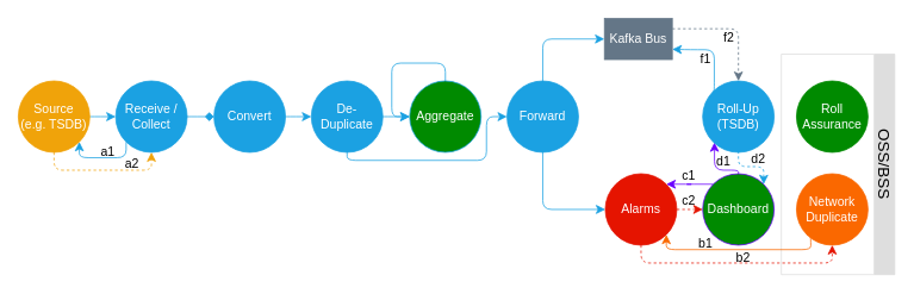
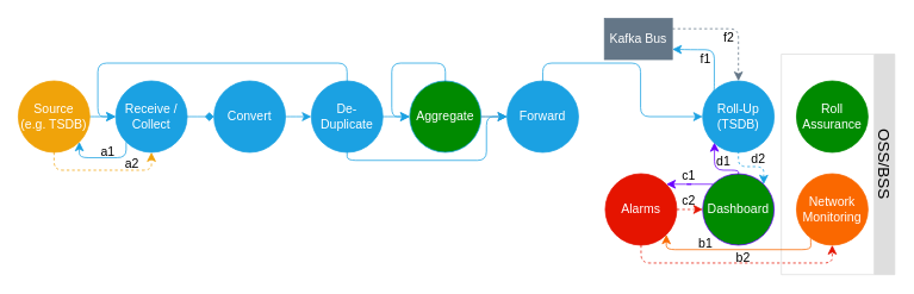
  <mxCell id="0" />
  <mxCell id="1" parent="0" />
  <mxCell id="2" value="&lt;span style=&quot;font-weight: normal;&quot;&gt;&lt;font style=&quot;font-size: 18px;&quot;&gt;OSS/BSS&lt;/font&gt;&lt;/span&gt;" style="swimlane;horizontal=0;whiteSpace=wrap;html=1;labelBackgroundColor=none;strokeColor=#DEDEDE;fontSize=8;fontColor=#000000;fillColor=#DEDEDE;rotation=-180;" parent="1" vertex="1"><mxGeometry x="874" y="60" width="127" height="247" as="geometry" /></mxCell>
  <mxCell id="3" style="edgeStyle=none;curved=1;rounded=0;orthogonalLoop=1;jettySize=auto;html=1;entryX=0;entryY=0.5;entryDx=0;entryDy=0;fontSize=14;fontColor=#FFFFFF;startSize=8;endSize=8;fillColor=#1ba1e2;strokeColor=#1BA1E2;" parent="1" source="4" target="6" edge="1"><mxGeometry relative="1" as="geometry" /></mxCell>
  <mxCell id="4" value="Source&lt;br style=&quot;font-size: 14px;&quot;&gt;(e.g. TSDB)" style="ellipse;whiteSpace=wrap;html=1;aspect=fixed;fontSize=14;fillColor=#f0a30a;strokeColor=#F0A30A;fontColor=#FFFFFF;" parent="1" vertex="1"><mxGeometry x="20" y="90" width="80" height="80" as="geometry" /></mxCell>
  <mxCell id="5" style="edgeStyle=none;curved=1;rounded=0;orthogonalLoop=1;jettySize=auto;html=1;fontSize=14;fontColor=#FFFFFF;startSize=8;endSize=8;fillColor=#1ba1e2;strokeColor=#1BA1E2;endArrow=diamond;" parent="1" source="6" target="8" edge="1"><mxGeometry relative="1" as="geometry" /></mxCell>
  <mxCell id="6" value="Receive /&lt;br&gt;Collect" style="ellipse;whiteSpace=wrap;html=1;aspect=fixed;fontSize=14;fillColor=#1ba1e2;strokeColor=#1BA1E2;fontColor=#ffffff;" parent="1" vertex="1"><mxGeometry x="129" y="90" width="80" height="80" as="geometry" /></mxCell>
  <mxCell id="7" style="edgeStyle=none;curved=1;rounded=0;orthogonalLoop=1;jettySize=auto;html=1;exitX=1;exitY=0.5;exitDx=0;exitDy=0;entryX=0;entryY=0.5;entryDx=0;entryDy=0;fontSize=14;fontColor=#FFFFFF;startSize=8;endSize=8;fillColor=#1ba1e2;strokeColor=#1BA1E2;" parent="1" source="8" target="10" edge="1"><mxGeometry relative="1" as="geometry"><mxPoint x="492" y="241" as="sourcePoint" /></mxGeometry></mxCell>
  <mxCell id="8" value="Convert" style="ellipse;whiteSpace=wrap;html=1;aspect=fixed;fontSize=14;fillColor=#1ba1e2;strokeColor=#1BA1E2;fontColor=#ffffff;" parent="1" vertex="1"><mxGeometry x="239" y="90" width="80" height="80" as="geometry" /></mxCell>
  <mxCell id="9" style="edgeStyle=none;curved=1;rounded=0;orthogonalLoop=1;jettySize=auto;html=1;exitX=1;exitY=0.5;exitDx=0;exitDy=0;entryX=0;entryY=0.5;entryDx=0;entryDy=0;fontSize=14;fontColor=#FFFFFF;startSize=8;endSize=8;fillColor=#1ba1e2;strokeColor=#1BA1E2;" parent="1" source="10" target="12" edge="1"><mxGeometry relative="1" as="geometry" /></mxCell>
  <mxCell id="10" value="De-Duplicate" style="ellipse;whiteSpace=wrap;html=1;aspect=fixed;fontSize=14;fillColor=#1ba1e2;strokeColor=#1BA1E2;fontColor=#ffffff;" parent="1" vertex="1"><mxGeometry x="348" y="90" width="80" height="80" as="geometry" /></mxCell>
+ <mxCell id="11" style="edgeStyle=none;curved=1;rounded=0;orthogonalLoop=1;jettySize=auto;html=1;exitX=1;exitY=0.5;exitDx=0;exitDy=0;entryX=0;entryY=0.5;entryDx=0;entryDy=0;fontSize=14;fontColor=#FFFFFF;startSize=8;endSize=8;fillColor=#1ba1e2;strokeColor=#006EAF;" parent="1" source="12" target="13" edge="1"><mxGeometry relative="1" as="geometry" /></mxCell>
  <mxCell id="12" value="Aggregate" style="ellipse;whiteSpace=wrap;html=1;aspect=fixed;fontSize=14;fillColor=#008a00;strokeColor=#1BA1E2;fontColor=#ffffff;" parent="1" vertex="1"><mxGeometry x="458" y="90" width="80" height="80" as="geometry" /></mxCell>
  <mxCell id="13" value="Forward" style="ellipse;whiteSpace=wrap;html=1;aspect=fixed;fontSize=14;fillColor=#1ba1e2;strokeColor=#1BA1E2;fontColor=#ffffff;" parent="1" vertex="1"><mxGeometry x="567" y="90" width="80" height="80" as="geometry" /></mxCell>
  <mxCell id="14" value="&lt;font color=&quot;#000000&quot;&gt;d1&lt;/font&gt;" style="edgeStyle=orthogonalEdgeStyle;rounded=1;orthogonalLoop=1;jettySize=auto;html=1;exitX=0.165;exitY=0.86;exitDx=0;exitDy=0;entryX=0.5;entryY=0;entryDx=0;entryDy=0;fontSize=14;fontColor=#FFFFFF;startSize=8;endSize=8;fillColor=#1ba1e2;strokeColor=#6A00FF;endArrow=none;endFill=0;startArrow=classic;startFill=1;exitPerimeter=0;labelBackgroundColor=none;" parent="1" source="15" target="17" edge="1"><mxGeometry x="-0.316" y="10" relative="1" as="geometry"><mxPoint as="offset" /></mxGeometry></mxCell>
  <mxCell id="15" value="Roll-Up&lt;br style=&quot;font-size: 14px;&quot;&gt;(TSDB)" style="ellipse;whiteSpace=wrap;html=1;aspect=fixed;fontSize=14;fillColor=#1ba1e2;strokeColor=#1BA1E2;fontColor=#ffffff;" parent="1" vertex="1"><mxGeometry x="786" y="90" width="80" height="80" as="geometry" /></mxCell>
  <mxCell id="16" value="c2" style="edgeStyle=orthogonalEdgeStyle;orthogonalLoop=1;jettySize=auto;html=1;exitX=0;exitY=0.5;exitDx=0;exitDy=0;entryX=1;entryY=0.5;entryDx=0;entryDy=0;strokeColor=#E51400;fontSize=14;fontColor=#000000;startArrow=classic;startFill=1;endArrow=none;endFill=0;startSize=8;endSize=8;dashed=1;labelBackgroundColor=none;" parent="1" source="17" target="19" edge="1"><mxGeometry x="0.103" y="-10" relative="1" as="geometry"><mxPoint as="offset" /></mxGeometry></mxCell>
  <mxCell id="17" value="Dashboard" style="ellipse;whiteSpace=wrap;html=1;aspect=fixed;fontSize=14;fillColor=#008a00;strokeColor=#6A00FF;fontColor=#ffffff;" parent="1" vertex="1"><mxGeometry x="786" y="194" width="80" height="80" as="geometry" /></mxCell>
  <mxCell id="18" value="Roll&lt;br style=&quot;font-size: 14px;&quot;&gt;Assurance" style="ellipse;whiteSpace=wrap;html=1;aspect=fixed;fontSize=14;fillColor=#008a00;strokeColor=#008A00;fontColor=#ffffff;" parent="1" vertex="1"><mxGeometry x="891" y="90" width="80" height="80" as="geometry" /></mxCell>
  <mxCell id="19" value="Alarms" style="ellipse;whiteSpace=wrap;html=1;aspect=fixed;fontSize=14;fillColor=#e51400;strokeColor=#E51400;fontColor=#ffffff;" parent="1" vertex="1"><mxGeometry x="677" y="194" width="80" height="80" as="geometry" /></mxCell>
- <mxCell id="20" style="edgeStyle=orthogonalEdgeStyle;orthogonalLoop=1;jettySize=auto;html=1;exitX=0.5;exitY=1;exitDx=0;exitDy=0;entryX=0;entryY=0.5;entryDx=0;entryDy=0;fontSize=14;fontColor=#FFFFFF;startSize=8;endSize=8;fillColor=#1ba1e2;strokeColor=#1BA1E2;rounded=1;" parent="1" source="13" target="19" edge="1"><mxGeometry relative="1" as="geometry"><mxPoint x="633" y="147" as="sourcePoint" /><mxPoint x="675" y="147" as="targetPoint" /><Array as="points"><mxPoint x="607" y="234" /></Array></mxGeometry></mxCell>
  <mxCell id="21" style="edgeStyle=orthogonalEdgeStyle;orthogonalLoop=1;jettySize=auto;html=1;exitX=0.5;exitY=0;exitDx=0;exitDy=0;entryX=0;entryY=0.5;entryDx=0;entryDy=0;fontSize=14;fontColor=#FFFFFF;startArrow=none;startFill=0;endArrow=classic;endFill=1;startSize=8;endSize=8;strokeColor=#1BA1E2;" parent="1" source="12" target="12" edge="1"><mxGeometry relative="1" as="geometry"><Array as="points"><mxPoint x="498" y="70" /><mxPoint x="438" y="70" /><mxPoint x="438" y="130" /></Array></mxGeometry></mxCell>
  <mxCell id="22" style="edgeStyle=orthogonalEdgeStyle;orthogonalLoop=1;jettySize=auto;html=1;exitX=0;exitY=1;exitDx=0;exitDy=0;entryX=1;entryY=1;entryDx=0;entryDy=0;fontSize=14;fontColor=#FFFFFF;startArrow=none;startFill=0;endArrow=classic;endFill=1;startSize=8;endSize=8;strokeColor=#1BA1E2;rounded=1;" parent="1" source="6" target="4" edge="1"><mxGeometry relative="1" as="geometry"><mxPoint x="176" y="234" as="sourcePoint" /><mxPoint x="136" y="274" as="targetPoint" /><Array as="points"><mxPoint x="141" y="176" /><mxPoint x="88" y="176" /><mxPoint x="88" y="158" /></Array></mxGeometry></mxCell>
  <mxCell id="23" value="a1" style="edgeLabel;html=1;align=center;verticalAlign=middle;resizable=0;points=[];fontSize=14;fontColor=#000000;labelBackgroundColor=none;" parent="22" vertex="1" connectable="0"><mxGeometry x="-0.203" relative="1" as="geometry"><mxPoint x="-4" y="-8" as="offset" /></mxGeometry></mxCell>
  <mxCell id="24" value="&lt;font color=&quot;#000000&quot;&gt;d2&lt;/font&gt;" style="edgeStyle=orthogonalEdgeStyle;rounded=1;orthogonalLoop=1;jettySize=auto;html=1;exitX=1;exitY=0;exitDx=0;exitDy=0;entryX=0.5;entryY=1;entryDx=0;entryDy=0;fontSize=14;fontColor=#FFFFFF;startSize=8;endSize=8;fillColor=#1ba1e2;strokeColor=#1BA1E2;endArrow=none;endFill=0;startArrow=classic;startFill=1;dashed=1;labelBackgroundColor=none;" parent="1" source="17" target="15" edge="1"><mxGeometry x="-0.187" y="-9" relative="1" as="geometry"><mxPoint x="807.716" y="168.284" as="sourcePoint" /><mxPoint x="807.716" y="215.716" as="targetPoint" /><Array as="points"><mxPoint x="854" y="186" /><mxPoint x="826" y="186" /></Array><mxPoint as="offset" /></mxGeometry></mxCell>
- <mxCell id="26" value="Network Duplicate" style="ellipse;whiteSpace=wrap;html=1;aspect=fixed;fontSize=14;fillColor=#fa6800;strokeColor=#FA6800;fontColor=#FFFFFF;" parent="1" vertex="1"><mxGeometry x="891" y="194" width="80" height="80" as="geometry" /></mxCell>
+ <mxCell id="25" style="edgeStyle=orthogonalEdgeStyle;orthogonalLoop=1;jettySize=auto;html=1;exitX=0.5;exitY=0;exitDx=0;exitDy=0;entryX=0;entryY=0.5;entryDx=0;entryDy=0;fontSize=14;fontColor=#FFFFFF;startArrow=none;startFill=0;endArrow=classic;endFill=1;startSize=8;endSize=8;strokeColor=#1BA1E2;" parent="1" source="10" target="6" edge="1"><mxGeometry relative="1" as="geometry"><mxPoint x="391" y="86" as="sourcePoint" /><mxPoint x="351" y="126" as="targetPoint" /></mxGeometry></mxCell>
+ <mxCell id="26" value="Network Monitoring" style="ellipse;whiteSpace=wrap;html=1;aspect=fixed;fontSize=14;fillColor=#fa6800;strokeColor=#FA6800;fontColor=#FFFFFF;" parent="1" vertex="1"><mxGeometry x="891" y="194" width="80" height="80" as="geometry" /></mxCell>
  <mxCell id="27" style="edgeStyle=orthogonalEdgeStyle;orthogonalLoop=1;jettySize=auto;html=1;entryX=1;entryY=1;entryDx=0;entryDy=0;strokeColor=#FA6800;fontSize=14;fontColor=#FFFFFF;startArrow=none;startFill=0;endArrow=classic;endFill=1;startSize=8;endSize=8;exitX=0;exitY=1;exitDx=0;exitDy=0;" parent="1" source="26" target="19" edge="1"><mxGeometry relative="1" as="geometry"><mxPoint x="890" y="236" as="sourcePoint" /><mxPoint x="767" y="244" as="targetPoint" /><Array as="points"><mxPoint x="907" y="279" /><mxPoint x="745" y="279" /></Array></mxGeometry></mxCell>
  <mxCell id="28" value="&lt;font style=&quot;font-size: 14px;&quot;&gt;b1&lt;/font&gt;" style="edgeLabel;html=1;align=center;verticalAlign=middle;resizable=0;points=[];fontSize=18;fontColor=#000000;labelBackgroundColor=none;" parent="27" vertex="1" connectable="0"><mxGeometry x="0.394" y="1" relative="1" as="geometry"><mxPoint y="-10" as="offset" /></mxGeometry></mxCell>
  <mxCell id="29" value="" style="edgeStyle=orthogonalEdgeStyle;orthogonalLoop=1;jettySize=auto;html=1;entryX=0.5;entryY=1;entryDx=0;entryDy=0;strokeColor=#E51400;fontSize=14;fontColor=#000000;startArrow=none;startFill=0;endArrow=classic;endFill=1;startSize=8;endSize=8;exitX=0.5;exitY=1;exitDx=0;exitDy=0;dashed=1;labelBackgroundColor=none;" parent="1" source="19" target="26" edge="1"><mxGeometry relative="1" as="geometry"><mxPoint x="916.716" y="272.284" as="sourcePoint" /><mxPoint x="755.284" y="272.284" as="targetPoint" /></mxGeometry></mxCell>
  <mxCell id="30" value="b2" style="edgeLabel;html=1;align=center;verticalAlign=middle;resizable=0;points=[];fontSize=14;fontColor=#000000;labelBackgroundColor=none;" parent="29" vertex="1" connectable="0"><mxGeometry x="0.055" relative="1" as="geometry"><mxPoint x="-1" y="-7" as="offset" /></mxGeometry></mxCell>
  <mxCell id="31" style="edgeStyle=orthogonalEdgeStyle;orthogonalLoop=1;jettySize=auto;html=1;exitX=0.5;exitY=1;exitDx=0;exitDy=0;entryX=0;entryY=0.5;entryDx=0;entryDy=0;fontSize=14;fontColor=#FFFFFF;startArrow=none;startFill=0;endArrow=classic;endFill=1;startSize=8;endSize=8;strokeColor=#1BA1E2;" parent="1" source="10" target="13" edge="1"><mxGeometry relative="1" as="geometry"><mxPoint x="508" y="100" as="sourcePoint" /><mxPoint x="468" y="140" as="targetPoint" /><Array as="points"><mxPoint x="388" y="179" /><mxPoint x="544" y="179" /><mxPoint x="544" y="130" /></Array></mxGeometry></mxCell>
  <mxCell id="32" style="edgeStyle=orthogonalEdgeStyle;orthogonalLoop=1;jettySize=auto;html=1;exitX=0.5;exitY=1;exitDx=0;exitDy=0;fontSize=14;fontColor=#FFFFFF;startArrow=none;startFill=0;endArrow=classic;endFill=1;startSize=8;endSize=8;strokeColor=#F0A30A;dashed=1;entryX=0.5;entryY=1;entryDx=0;entryDy=0;" parent="1" source="4" target="6" edge="1"><mxGeometry relative="1" as="geometry"><mxPoint x="179" y="180" as="sourcePoint" /><mxPoint x="128" y="223" as="targetPoint" /></mxGeometry></mxCell>
  <mxCell id="33" value="a2" style="edgeLabel;html=1;align=center;verticalAlign=middle;resizable=0;points=[];fontSize=14;fontColor=#000000;labelBackgroundColor=none;" parent="32" vertex="1" connectable="0"><mxGeometry x="0.374" y="1" relative="1" as="geometry"><mxPoint x="4" y="-7" as="offset" /></mxGeometry></mxCell>
  <mxCell id="34" value="c1" style="edgeStyle=orthogonalEdgeStyle;rounded=1;orthogonalLoop=1;jettySize=auto;html=1;entryX=0;entryY=0;entryDx=0;entryDy=0;fontSize=14;fontColor=#000000;startSize=8;endSize=8;fillColor=#1ba1e2;strokeColor=#6A00FF;endArrow=none;endFill=0;startArrow=classic;startFill=1;exitX=1;exitY=0;exitDx=0;exitDy=0;labelBackgroundColor=none;" parent="1" source="19" target="17" edge="1"><mxGeometry x="-0.336" y="10" relative="1" as="geometry"><mxPoint x="836" y="180" as="sourcePoint" /><mxPoint x="836" y="204" as="targetPoint" /><mxPoint as="offset" /></mxGeometry></mxCell>
  <mxCell id="35" value="&lt;font style=&quot;font-size: 14px;&quot; color=&quot;#ffffff&quot;&gt;Kafka Bus&lt;/font&gt;" style="whiteSpace=wrap;html=1;strokeColor=#647687;fontSize=11;fontColor=#ffffff;fillColor=#647687;rounded=0;" parent="1" vertex="1"><mxGeometry x="676" y="20" width="76" height="46" as="geometry" /></mxCell>
- <mxCell id="36" style="edgeStyle=orthogonalEdgeStyle;orthogonalLoop=1;jettySize=auto;html=1;exitX=0.5;exitY=0;exitDx=0;exitDy=0;entryX=0;entryY=0.5;entryDx=0;entryDy=0;fontSize=14;fontColor=#FFFFFF;startArrow=none;startFill=0;endArrow=classic;endFill=1;startSize=8;endSize=8;strokeColor=#1BA1E2;" parent="1" source="13" target="35" edge="1"><mxGeometry relative="1" as="geometry"><mxPoint x="508" y="100" as="sourcePoint" /><mxPoint x="468" y="140" as="targetPoint" /></mxGeometry></mxCell>
+ <mxCell id="36" style="edgeStyle=orthogonalEdgeStyle;orthogonalLoop=1;jettySize=auto;html=1;exitX=0.5;exitY=0;exitDx=0;exitDy=0;fontSize=14;fontColor=#FFFFFF;startArrow=none;startFill=0;endArrow=classic;endFill=1;startSize=8;endSize=8;strokeColor=#1BA1E2;" parent="1" source="13" target="15" edge="1"><mxGeometry relative="1" as="geometry"><mxPoint x="508" y="100" as="sourcePoint" /><mxPoint x="468" y="140" as="targetPoint" /></mxGeometry></mxCell>
  <mxCell id="37" value="&lt;font color=&quot;#000000&quot;&gt;f1&lt;/font&gt;" style="edgeStyle=orthogonalEdgeStyle;orthogonalLoop=1;jettySize=auto;html=1;exitX=0;exitY=0;exitDx=0;exitDy=0;entryX=1;entryY=0.75;entryDx=0;entryDy=0;fontSize=14;fontColor=#FFFFFF;startArrow=none;startFill=0;endArrow=classic;endFill=1;startSize=8;endSize=8;strokeColor=#1BA1E2;labelBackgroundColor=none;" parent="1" source="15" target="35" edge="1"><mxGeometry x="0.221" y="10" relative="1" as="geometry"><mxPoint x="617" y="100" as="sourcePoint" /><mxPoint x="686" y="53" as="targetPoint" /><Array as="points"><mxPoint x="799" y="102" /><mxPoint x="799" y="55" /><mxPoint x="772" y="55" /></Array><mxPoint as="offset" /></mxGeometry></mxCell>
  <mxCell id="38" value="f2" style="edgeStyle=orthogonalEdgeStyle;orthogonalLoop=1;jettySize=auto;html=1;exitX=1;exitY=0.25;exitDx=0;exitDy=0;entryX=0.5;entryY=0;entryDx=0;entryDy=0;fontSize=14;fontColor=#000000;startArrow=none;startFill=0;endArrow=classic;endFill=1;startSize=8;endSize=8;strokeColor=#647687;dashed=1;labelBackgroundColor=none;" parent="1" source="35" target="15" edge="1"><mxGeometry x="-0.049" y="-9" relative="1" as="geometry"><mxPoint x="807.716" y="111.716" as="sourcePoint" /><mxPoint x="762" y="64.5" as="targetPoint" /><mxPoint as="offset" /></mxGeometry></mxCell>
